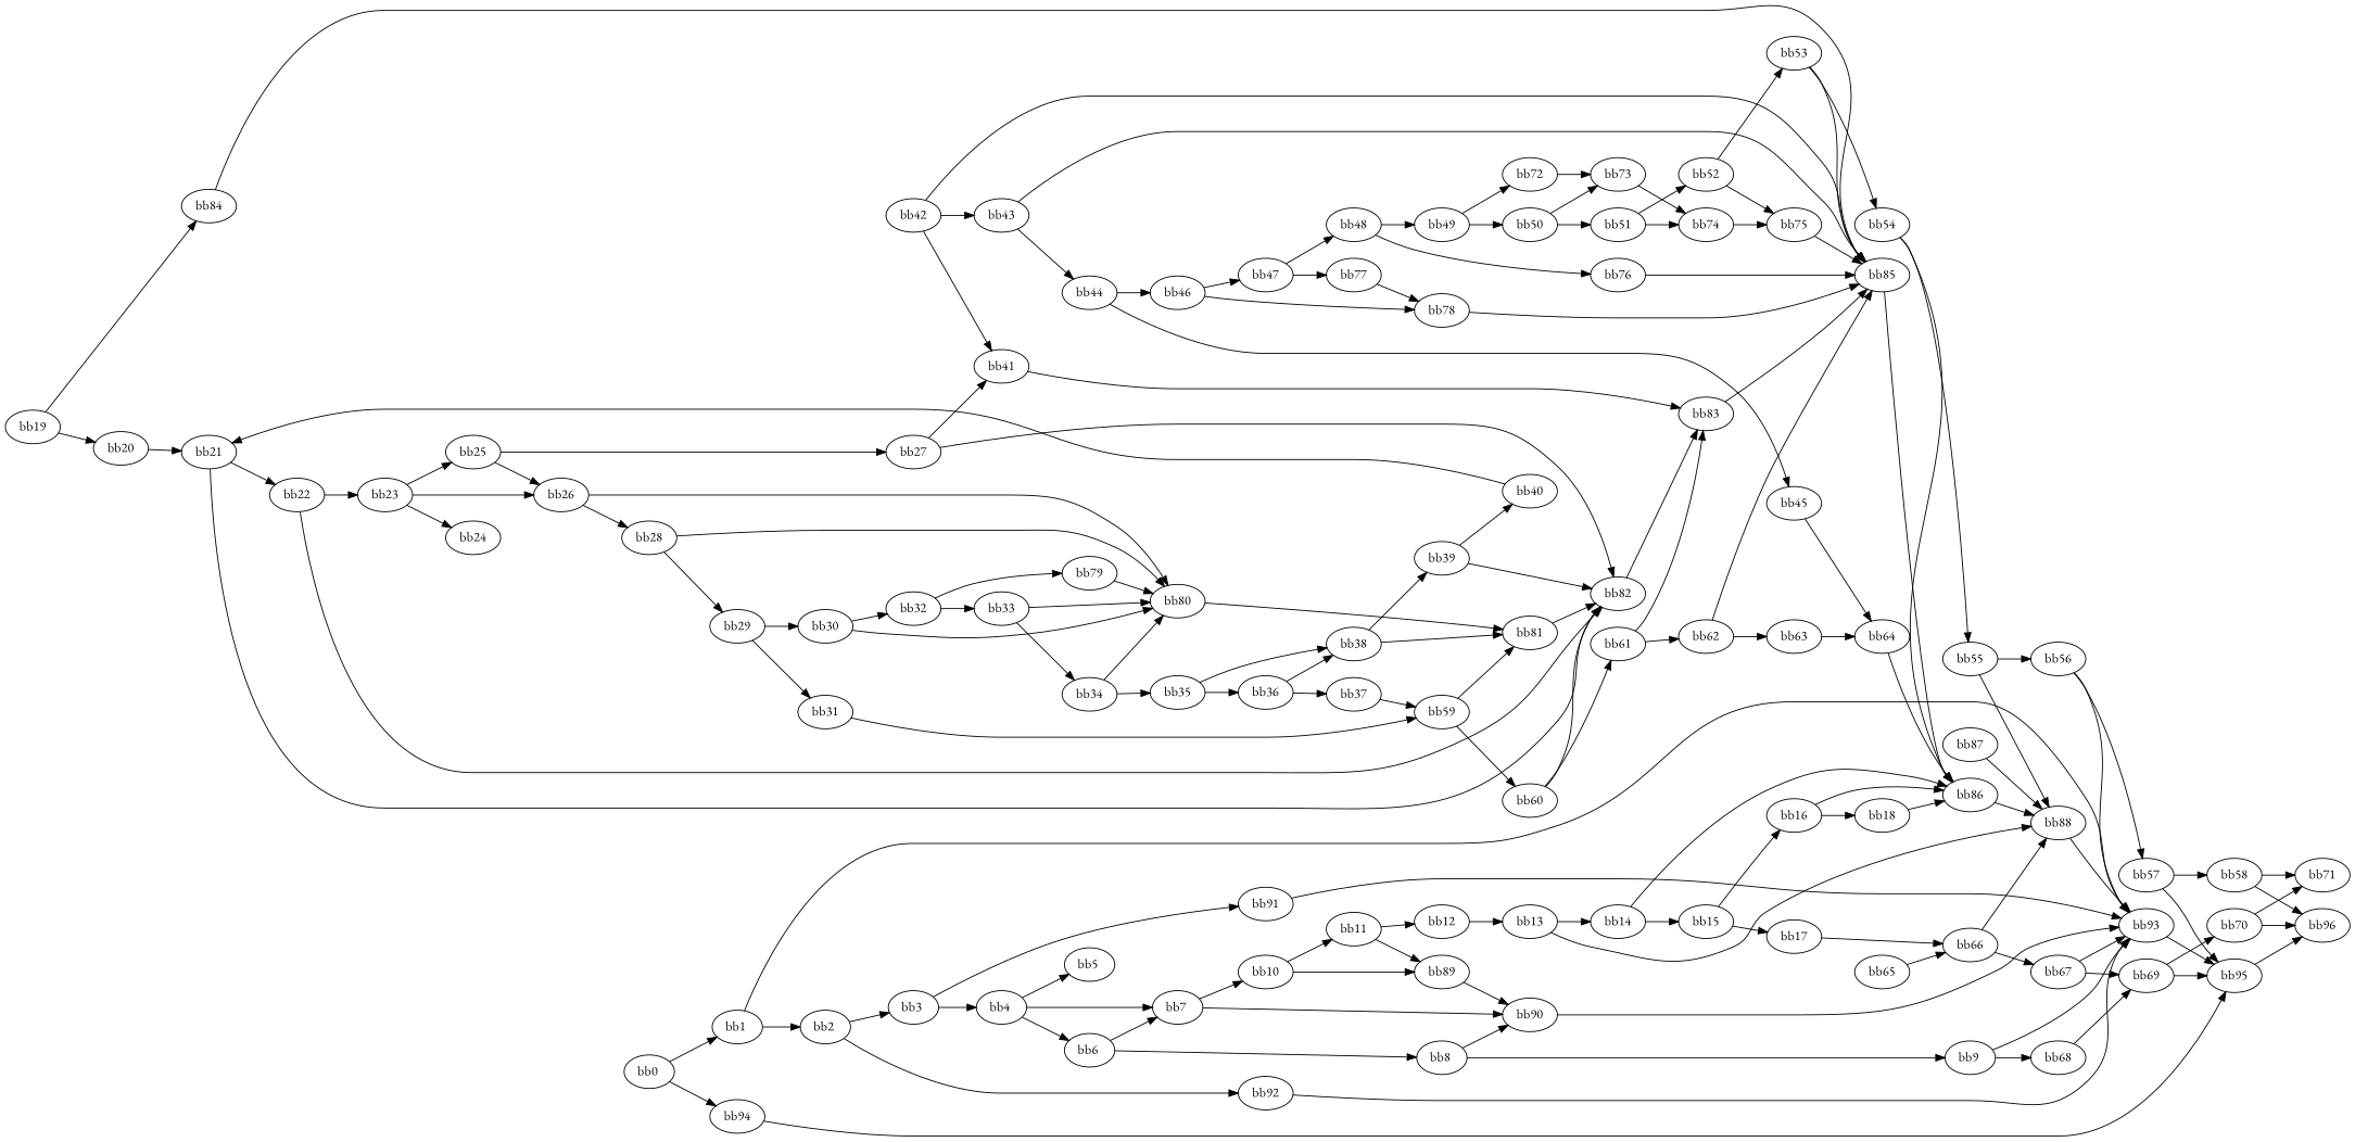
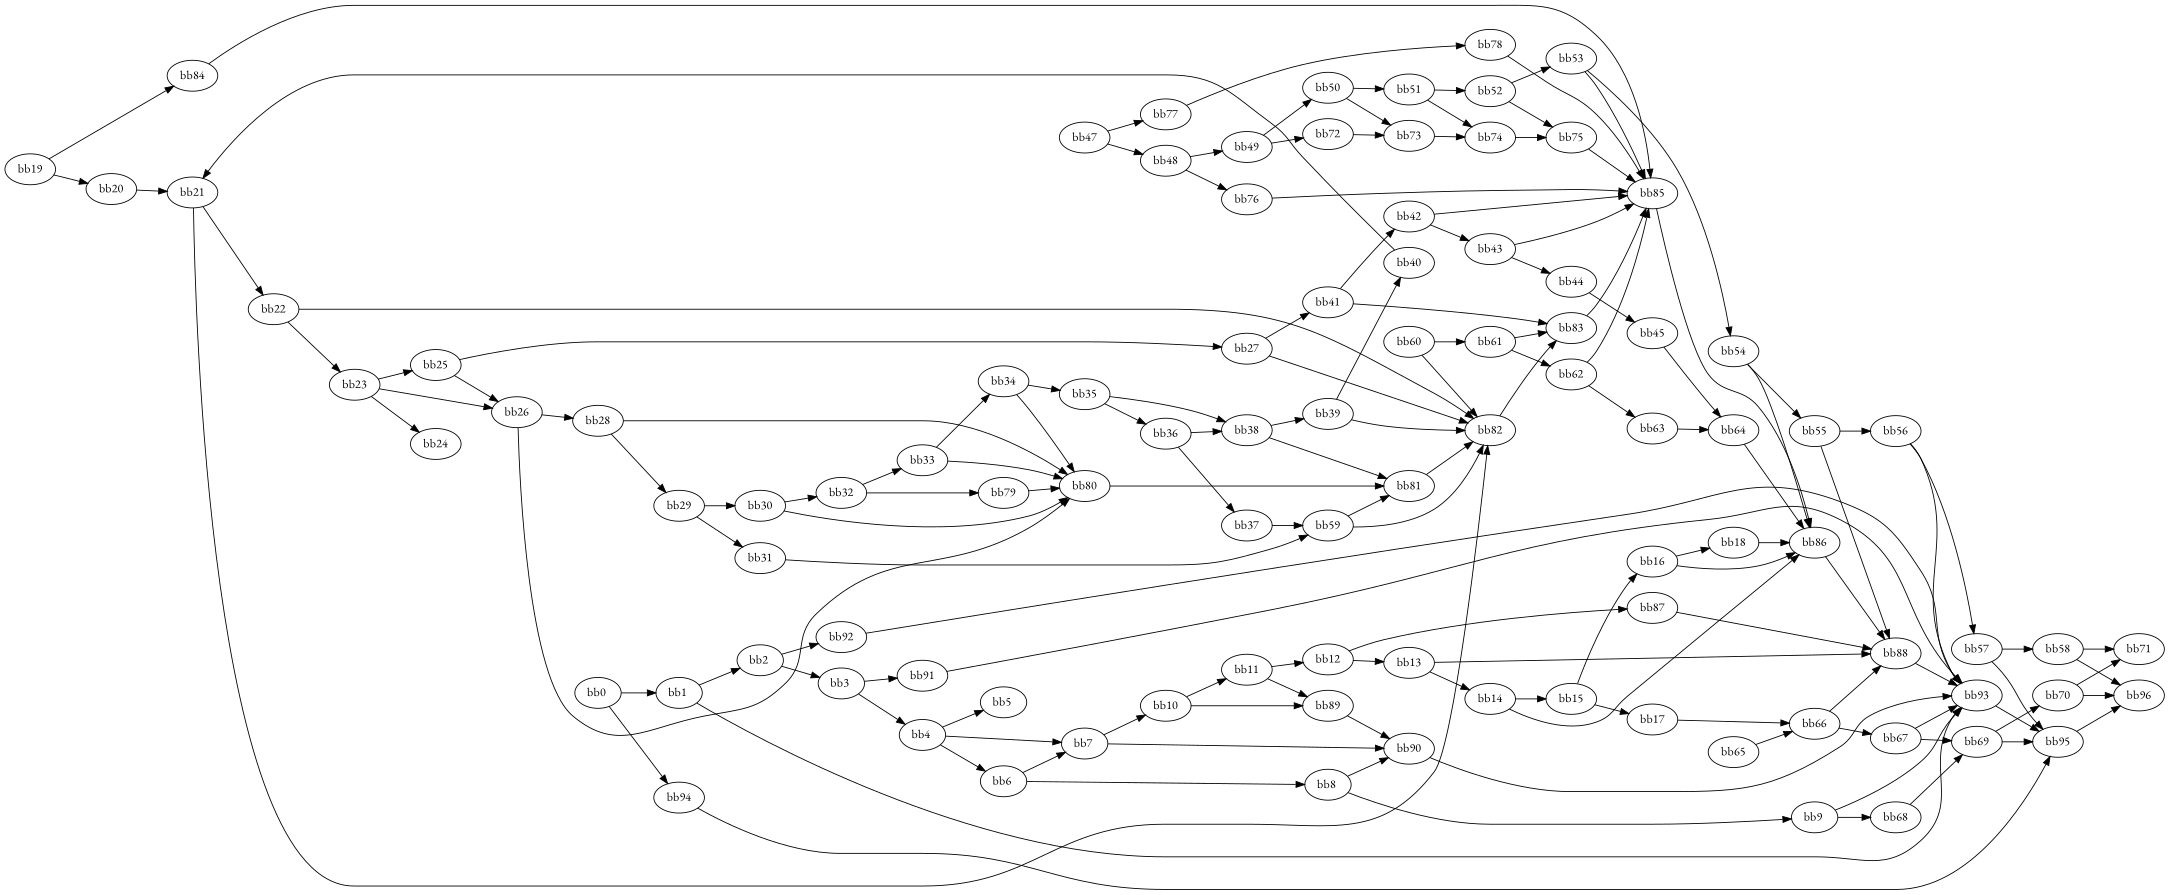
  digraph {
    fontname="EB Garamond"
    rankdir=LR
    node [fontname="EB Garamond"]
    edge [fontname="EB Garamond"]
    n1 [label="bb0\l"]
    n2 [label="bb1\l"]
    n3 [label="bb94\l"]
    n4 [label="bb2\l"]
    n5 [label="bb93\l"]
    n6 [label="bb95\l"]
    n7 [label="bb3\l"]
    n8 [label="bb92\l"]
    n9 [label="bb4\l"]
    n10 [label="bb91\l"]
    n11 [label="bb5\l"]
    n12 [label="bb6\l"]
    n13 [label="bb7\l"]
    n14 [label="bb8\l"]
    n15 [label="bb10\l"]
    n16 [label="bb90\l"]
    n17 [label="bb9\l"]
    n18 [label="bb11\l"]
    n19 [label="bb89\l"]
    n20 [label="bb68\l"]
    n21 [label="bb69\l"]
    n22 [label="bb12\l"]
    n23 [label="bb13\l"]
    n24 [label="bb87\l"]
    n25 [label="bb14\l"]
    n26 [label="bb88\l"]
    n27 [label="bb15\l"]
    n28 [label="bb86\l"]
    n29 [label="bb16\l"]
    n30 [label="bb17\l"]
    n31 [label="bb18\l"]
    n32 [label="bb66\l"]
    n33 [label="bb67\l"]
    n34 [label="bb19\l"]
    n35 [label="bb20\l"]
    n36 [label="bb84\l"]
    n37 [label="bb21\l"]
    n38 [label="bb85\l"]
    n39 [label="bb22\l"]
    n40 [label="bb82\l"]
    n41 [label="bb23\l"]
    n42 [label="bb83\l"]
    n43 [label="bb24\l"]
    n44 [label="bb25\l"]
    n45 [label="bb26\l"]
    n46 [label="bb27\l"]
    n47 [label="bb28\l"]
    n48 [label="bb80\l"]
    n49 [label="bb41\l"]
    n50 [label="bb29\l"]
    n51 [label="bb81\l"]
    n52 [label="bb42\l"]
    n53 [label="bb30\l"]
    n54 [label="bb31\l"]
    n55 [label="bb32\l"]
    n56 [label="bb59\l"]
    n57 [label="bb33\l"]
    n58 [label="bb79\l"]
    n59 [label="bb60\l"]
    n60 [label="bb34\l"]
    n61 [label="bb35\l"]
    n62 [label="bb36\l"]
    n63 [label="bb38\l"]
    n64 [label="bb37\l"]
    n65 [label="bb39\l"]
    n66 [label="bb40\l"]
    n67 [label="bb43\l"]
    n68 [label="bb44\l"]
    n69 [label="bb45\l"]
-   n70 [label="bb46\l"]
    n71 [label="bb64\l"]
    n72 [label="bb47\l"]
    n73 [label="bb78\l"]
    n74 [label="bb48\l"]
    n75 [label="bb77\l"]
    n76 [label="bb49\l"]
    n77 [label="bb76\l"]
    n78 [label="bb50\l"]
    n79 [label="bb72\l"]
    n80 [label="bb51\l"]
    n81 [label="bb73\l"]
    n82 [label="bb52\l"]
    n83 [label="bb74\l"]
    n84 [label="bb53\l"]
    n85 [label="bb75\l"]
    n86 [label="bb54\l"]
    n87 [label="bb55\l"]
    n88 [label="bb56\l"]
    n89 [label="bb57\l"]
    n90 [label="bb58\l"]
    n91 [label="bb71\l"]
    n92 [label="bb96\l"]
    n93 [label="bb61\l"]
    n94 [label="bb62\l"]
    n95 [label="bb63\l"]
    n96 [label="bb65\l"]
    n97 [label="bb70\l"]
    n1 -> n2
    n1 -> n3
    n2 -> n4
    n2 -> n5
    n3 -> n6
    n4 -> n7
    n4 -> n8
    n5 -> n6
    n6 -> n92
    n7 -> n9
    n7 -> n10
    n8 -> n5
    n9 -> n11
    n9 -> n12
    n9 -> n13
    n10 -> n5
    n12 -> n13
    n12 -> n14
    n13 -> n15
    n13 -> n16
    n14 -> n16
    n14 -> n17
    n15 -> n18
    n15 -> n19
    n16 -> n5
    n17 -> n5
    n17 -> n20
    n18 -> n19
    n18 -> n22
    n19 -> n16
    n20 -> n21
    n21 -> n6
    n21 -> n97
    n22 -> n23
+   n22 -> n24
    n23 -> n25
    n23 -> n26
    n24 -> n26
    n25 -> n27
    n25 -> n28
    n26 -> n5
    n27 -> n29
    n27 -> n30
    n28 -> n26
    n29 -> n28
    n29 -> n31
    n30 -> n32
    n31 -> n28
    n32 -> n26
    n32 -> n33
    n33 -> n5
    n33 -> n21
    n34 -> n35
    n34 -> n36
    n35 -> n37
    n36 -> n38
    n37 -> n39
    n37 -> n40
    n38 -> n28
    n39 -> n40
    n39 -> n41
    n40 -> n42
    n41 -> n43
    n41 -> n44
    n41 -> n45
    n42 -> n38
    n44 -> n45
    n44 -> n46
    n45 -> n47
    n45 -> n48
    n46 -> n40
    n46 -> n49
    n47 -> n48
    n47 -> n50
    n48 -> n51
    n49 -> n42
-   n52 -> n49
+   n49 -> n52
    n50 -> n53
    n50 -> n54
    n51 -> n40
    n52 -> n38
    n52 -> n67
    n53 -> n48
    n53 -> n55
    n54 -> n56
    n55 -> n57
    n55 -> n58
    n56 -> n51
-   n56 -> n59
+   n56 -> n40
    n57 -> n48
    n57 -> n60
    n58 -> n48
    n59 -> n40
    n59 -> n93
    n60 -> n48
    n60 -> n61
    n61 -> n62
    n61 -> n63
    n62 -> n63
    n62 -> n64
    n63 -> n51
    n63 -> n65
    n64 -> n56
    n65 -> n40
    n65 -> n66
    n66 -> n37
    n67 -> n38
    n67 -> n68
    n68 -> n69
-   n68 -> n70
    n69 -> n71
-   n70 -> n72
-   n70 -> n73
    n71 -> n28
    n72 -> n74
    n72 -> n75
    n73 -> n38
    n74 -> n76
    n74 -> n77
    n75 -> n73
    n76 -> n78
    n76 -> n79
    n77 -> n38
    n78 -> n80
    n78 -> n81
    n79 -> n81
    n80 -> n82
    n80 -> n83
    n81 -> n83
    n82 -> n84
    n82 -> n85
    n83 -> n85
    n84 -> n38
    n84 -> n86
    n85 -> n38
    n86 -> n28
    n86 -> n87
    n87 -> n26
    n87 -> n88
    n88 -> n5
    n88 -> n89
    n89 -> n6
    n89 -> n90
    n90 -> n91
    n90 -> n92
    n93 -> n42
    n93 -> n94
    n94 -> n38
    n94 -> n95
    n95 -> n71
    n96 -> n32
    n97 -> n91
    n97 -> n92
  }
